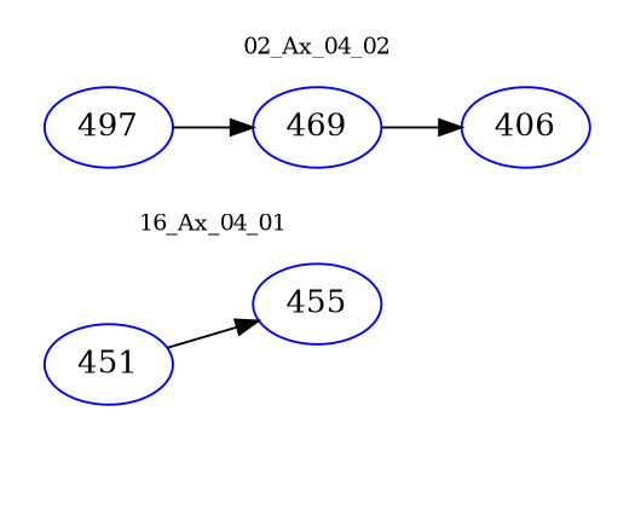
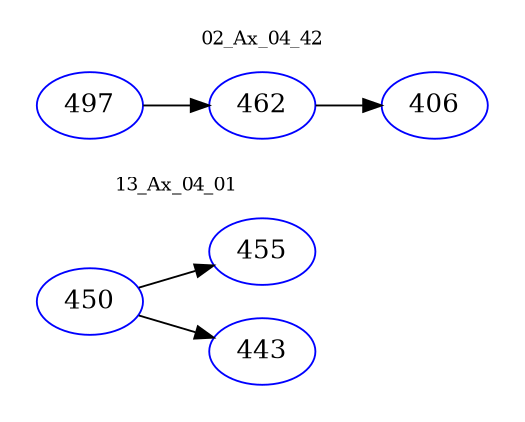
  digraph {
    rankdir=LR
    node [color=blue]
    edge [color=black]
-   n1 [label=451]
+   n1 [label=450]
+   n2 [label=443]
    n3 [label=455]
-   n4 [label=469]
+   n4 [label=462]
    n5 [label=406]
    n6 [label=497]
    subgraph cluster_1 {
      color=white
      fontsize=10
-     label="16_Ax_04_01"
+     label="13_Ax_04_01"
      n1
+     n2
      n3
    }
    subgraph cluster_2 {
      color=white
      fontsize=10
-     label="02_Ax_04_02"
+     label="02_Ax_04_42"
      n4
      n5
      n6
    }
+   n1 -> n2
    n1 -> n3
    n4 -> n5
    n6 -> n4
  }
